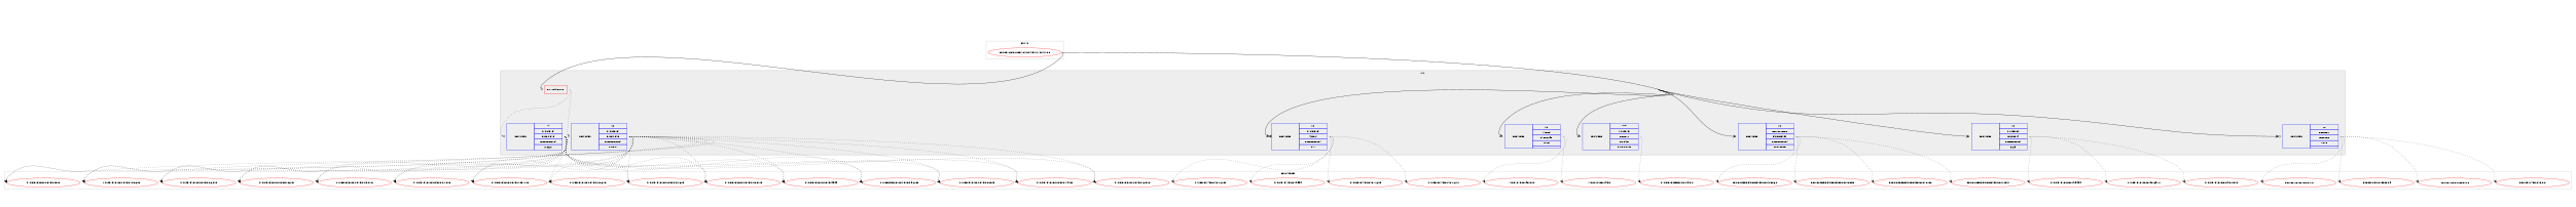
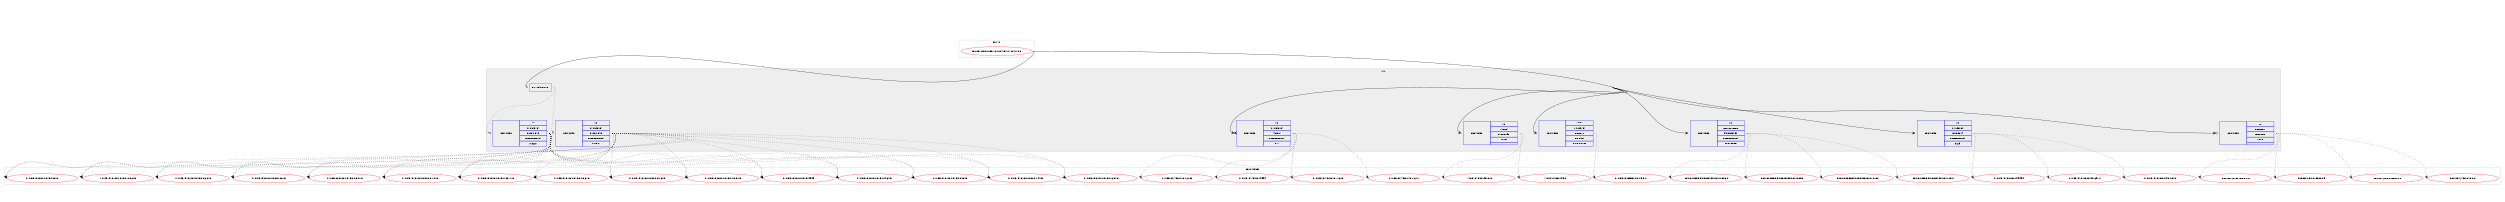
  digraph {
    compound=true
    concentrate=true
    fontname=Helvetica
    fontsize=10
    newrank=true
    rankdir=TB
    ranksep=1.5
    node [color=red fontname=Helvetica fontsize=10]
    edge [arrowhead=vee headport=w style=dotted tailport=e weight=100]
    n1 [label="app-text/groonga-normalizer-mysql-1.1.0" width=4]
    n2 [color=blue label=<<TABLE BORDER="0" CELLBORDER="1" CELLSPACING="0" CELLPADDING="4" WIDTH="220"><TR><TD ROWSPAN="6" CELLPADDING="30">pack_dep</TD></TR><TR><TD WIDTH="110">no</TD></TR><TR><TD>sys-devel</TD></TR><TR><TD>automake</TD></TR><TR><TD>greaterequal</TD></TR><TR><TD>1.16.1</TD></TR></TABLE>> shape=none]
    n3 [color=blue label=<<TABLE BORDER="0" CELLBORDER="1" CELLSPACING="0" CELLPADDING="4" WIDTH="220"><TR><TD ROWSPAN="6" CELLPADDING="30">pack_dep</TD></TR><TR><TD WIDTH="110">no</TD></TR><TR><TD>sys-devel</TD></TR><TR><TD>automake</TD></TR><TR><TD>greaterequal</TD></TR><TR><TD>1.15.1</TD></TR></TABLE>> shape=none]
    n4 [label=<<TABLE BORDER="0" CELLBORDER="1" CELLSPACING="0" CELLPADDING="4"><TR><TD CELLPADDING="10">any_of_group</TD></TR></TABLE>> shape=none]
    n5 [color=blue label=<<TABLE BORDER="0" CELLBORDER="1" CELLSPACING="0" CELLPADDING="4" WIDTH="220"><TR><TD ROWSPAN="6" CELLPADDING="30">pack_dep</TD></TR><TR><TD WIDTH="110">no</TD></TR><TR><TD>app-portage</TD></TR><TR><TD>elt-patches</TD></TR><TR><TD>greaterequal</TD></TR><TR><TD>20170815</TD></TR></TABLE>> shape=none]
    n6 [color=blue label=<<TABLE BORDER="0" CELLBORDER="1" CELLSPACING="0" CELLPADDING="4" WIDTH="220"><TR><TD ROWSPAN="6" CELLPADDING="30">pack_dep</TD></TR><TR><TD WIDTH="110">no</TD></TR><TR><TD>sys-devel</TD></TR><TR><TD>autoconf</TD></TR><TR><TD>greaterequal</TD></TR><TR><TD>2.69</TD></TR></TABLE>> shape=none]
    n7 [color=blue label=<<TABLE BORDER="0" CELLBORDER="1" CELLSPACING="0" CELLPADDING="4" WIDTH="220"><TR><TD ROWSPAN="6" CELLPADDING="30">pack_dep</TD></TR><TR><TD WIDTH="110">no</TD></TR><TR><TD>sys-devel</TD></TR><TR><TD>libtool</TD></TR><TR><TD>greaterequal</TD></TR><TR><TD>2.4</TD></TR></TABLE>> shape=none]
    n8 [color=blue label=<<TABLE BORDER="0" CELLBORDER="1" CELLSPACING="0" CELLPADDING="4" WIDTH="220"><TR><TD ROWSPAN="6" CELLPADDING="30">pack_dep</TD></TR><TR><TD WIDTH="110">no</TD></TR><TR><TD>virtual</TD></TR><TR><TD>pkgconfig</TD></TR><TR><TD>none</TD></TR><TR><TD></TD></TR></TABLE>> shape=none]
    n9 [color=blue label=<<TABLE BORDER="0" CELLBORDER="1" CELLSPACING="0" CELLPADDING="4" WIDTH="220"><TR><TD ROWSPAN="6" CELLPADDING="30">pack_dep</TD></TR><TR><TD WIDTH="110">weak</TD></TR><TR><TD>sys-devel</TD></TR><TR><TD>gettext</TD></TR><TR><TD>smaller</TD></TR><TR><TD>0.18.1.1-r3</TD></TR></TABLE>> shape=none]
    n10 [color=blue label=<<TABLE BORDER="0" CELLBORDER="1" CELLSPACING="0" CELLPADDING="4" WIDTH="220"><TR><TD ROWSPAN="6" CELLPADDING="30">pack_dep</TD></TR><TR><TD WIDTH="110">no</TD></TR><TR><TD>app-text</TD></TR><TR><TD>groonga</TD></TR><TR><TD>none</TD></TR><TR><TD></TD></TR></TABLE>> shape=none]
    n11 [label="sys-devel/automake-1.10.3-r3" width=4]
    n12 [label="sys-devel/automake-1.11.6-r3" width=4]
    n13 [label="sys-devel/automake-1.12.6-r2" width=4]
    n14 [label="sys-devel/automake-1.13.4-r2" width=4]
    n15 [label="sys-devel/automake-1.14.1-r2" width=4]
    n16 [label="sys-devel/automake-1.15.1-r2" width=4]
    n17 [label="sys-devel/automake-1.16-r2" width=4]
    n18 [label="sys-devel/automake-1.16.1-r1" width=4]
    n19 [label="sys-devel/automake-1.4_p6-r2" width=4]
    n20 [label="sys-devel/automake-1.5-r2" width=4]
    n21 [label="sys-devel/automake-1.6.3-r2" width=4]
    n22 [label="sys-devel/automake-1.7.9-r3" width=4]
    n23 [label="sys-devel/automake-1.8.5-r5" width=4]
-   n24 [label="sys-patches/automake-1.9.6-r5" width=4]
+   n24 [label="sys-devel/automake-1.9.6-r5" width=4]
    n25 [label="sys-devel/automake-9999" width=4]
    n26 [label="app-portage/elt-patches-20170317" width=4]
    n27 [label="app-portage/elt-patches-20170422" width=4]
    n28 [label="app-portage/elt-patches-20170815" width=4]
    n29 [label="app-portage/elt-patches-20170826.1" width=4]
    n30 [label="sys-devel/autoconf-2.13-r1" width=4]
    n31 [label="sys-devel/autoconf-2.69-r4" width=4]
    n32 [label="sys-devel/autoconf-9999" width=4]
    n33 [label="sys-devel/libtool-2.4.6-r3" width=4]
    n34 [label="sys-devel/libtool-2.4.6-r4" width=4]
    n35 [label="sys-devel/libtool-2.4.6-r5" width=4]
    n36 [label="sys-devel/libtool-9999" width=4]
    n37 [label="virtual/pkgconfig-0-r1" width=4]
    n38 [label="virtual/pkgconfig-1" width=4]
    n39 [label="sys-devel/gettext-0.19.8.1" width=4]
    n40 [label="app-text/groonga-5.0.3" width=4]
    n41 [label="app-text/groonga-5.0.9" width=4]
    n42 [label="app-text/groonga-2.1.2" width=4]
    n43 [label="app-text/libtool-8.0.2" width=4]
    subgraph cluster_1 {
      color=gray
      label=<<i>ebuild</i>>
      rank=same
      n1
    }
    subgraph cluster_2 {
      color=gray
      label=<<i>dependencies</i>>
      subgraph cluster_3 {
        color=gray
        fillcolor="#eeeeee"
        label=<<i>compile</i>>
        style=filled
        subgraph sub_4 {
          color=gray
          fillcolor="#eeeeee"
          label=<<i>compile</i>>
          style=filled
          n4
          subgraph sub_5 {
            color=gray
            fillcolor="#eeeeee"
            label=<<i>compile</i>>
            style=filled
            n2
          }
          subgraph sub_6 {
            color=gray
            fillcolor="#eeeeee"
            label=<<i>compile</i>>
            style=filled
            n3
          }
        }
        subgraph sub_7 {
          color=gray
          fillcolor="#eeeeee"
          label=<<i>compile</i>>
          style=filled
          n5
        }
        subgraph sub_8 {
          color=gray
          fillcolor="#eeeeee"
          label=<<i>compile</i>>
          style=filled
          n6
        }
        subgraph sub_9 {
          color=gray
          fillcolor="#eeeeee"
          label=<<i>compile</i>>
          style=filled
          n7
        }
        subgraph sub_10 {
          color=gray
          fillcolor="#eeeeee"
          label=<<i>compile</i>>
          style=filled
          n8
        }
        subgraph sub_11 {
          color=gray
          fillcolor="#eeeeee"
          label=<<i>compile</i>>
          style=filled
          n9
        }
      }
      subgraph cluster_12 {
        color=gray
        fillcolor="#eeeeee"
        label=<<i>compile and run</i>>
        style=filled
        subgraph sub_13 {
          color=gray
          fillcolor="#eeeeee"
          label=<<i>compile and run</i>>
          style=filled
          n10
        }
      }
      subgraph cluster_14 {
        color=gray
        fillcolor="#eeeeee"
        label=<<i>run</i>>
        style=filled
      }
    }
    subgraph cluster_15 {
      color=gray
      label=<<i>candidates</i>>
      rank=same
      subgraph sub_16 {
        color=black
        label=<<i>candidates</i>>
        nodesep=1
        rank=same
        n11
        n12
        n13
        n14
        n15
        n16
        n17
        n18
        n19
        n20
        n21
        n22
        n23
        n24
        n25
      }
      subgraph sub_17 {
        color=black
        label=<<i>candidates</i>>
        nodesep=1
        rank=same
        n11
        n12
        n13
        n14
        n15
        n16
        n17
        n18
        n19
        n20
        n21
        n22
        n23
        n24
        n25
      }
      subgraph sub_18 {
        color=black
        label=<<i>candidates</i>>
        nodesep=1
        rank=same
        n26
        n27
        n28
        n29
      }
      subgraph sub_19 {
        color=black
        label=<<i>candidates</i>>
        nodesep=1
        rank=same
        n30
        n31
        n32
      }
      subgraph sub_20 {
        color=black
        label=<<i>candidates</i>>
        nodesep=1
        rank=same
        n33
        n34
        n35
        n36
      }
      subgraph sub_21 {
        color=black
        label=<<i>candidates</i>>
        nodesep=1
        rank=same
        n37
        n38
      }
      subgraph sub_22 {
        color=black
        label=<<i>candidates</i>>
        nodesep=1
        rank=same
        n39
      }
      subgraph sub_23 {
        color=black
        label=<<i>candidates</i>>
        nodesep=1
        rank=same
        n40
        n41
        n42
        n43
      }
    }
    n1 -> n4 [arrowhead=oinv style=solid weight=20]
    n1 -> n5 [style=solid weight=20]
    n1 -> n6 [style=solid weight=20]
    n1 -> n7 [style=solid weight=20]
    n1 -> n8 [style=solid weight=20]
    n1 -> n9 [style=solid weight=20]
    n1 -> n10 [arrowhead=odotvee style=solid weight=20]
    n2 -> n11
    n2 -> n12
    n2 -> n13
    n2 -> n14
    n2 -> n15
    n2 -> n16
    n2 -> n17
    n2 -> n18
    n2 -> n19
    n2 -> n20
    n2 -> n21
    n2 -> n22
    n2 -> n23
    n2 -> n24
    n2 -> n25
    n3 -> n11
    n3 -> n12
    n3 -> n13
    n3 -> n14
    n3 -> n15
    n3 -> n16
    n3 -> n17
    n3 -> n18
    n3 -> n19
    n3 -> n20
    n3 -> n21
    n3 -> n22
    n3 -> n23
    n3 -> n24
    n3 -> n25
    n4 -> n2 [arrowhead=oinv weight=20]
    n4 -> n3 [arrowhead=oinv weight=20]
    n5 -> n26
    n5 -> n27
    n5 -> n28
    n5 -> n29
    n6 -> n30
    n6 -> n31
    n6 -> n32
    n7 -> n33
    n7 -> n34
    n7 -> n35
    n7 -> n36
    n8 -> n37
    n8 -> n38
    n9 -> n39
    n10 -> n40
    n10 -> n41
    n10 -> n42
    n10 -> n43
  }
